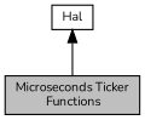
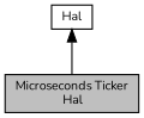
  digraph {
    rankdir=TB
    fontname=Nunito
    node [color=black fontname=Nunito fontsize=10 shape=box style=filled]
    n1 [fillcolor=white height=0.2 label=Hal width=0.4]
-   n2 [fillcolor=grey75 fontcolor=black height=0.2 label="Microseconds Ticker\l Functions" width=0.4]
+   n2 [fillcolor=grey75 fontcolor=black height=0.2 label="Microseconds Ticker\l Hal" width=0.4]
    n1 -> n2 [dir=back fontname=Nunito fontsize=10 labelfontname=Helvetica labelfontsize=10 shape=plaintext style=solid]
  }
